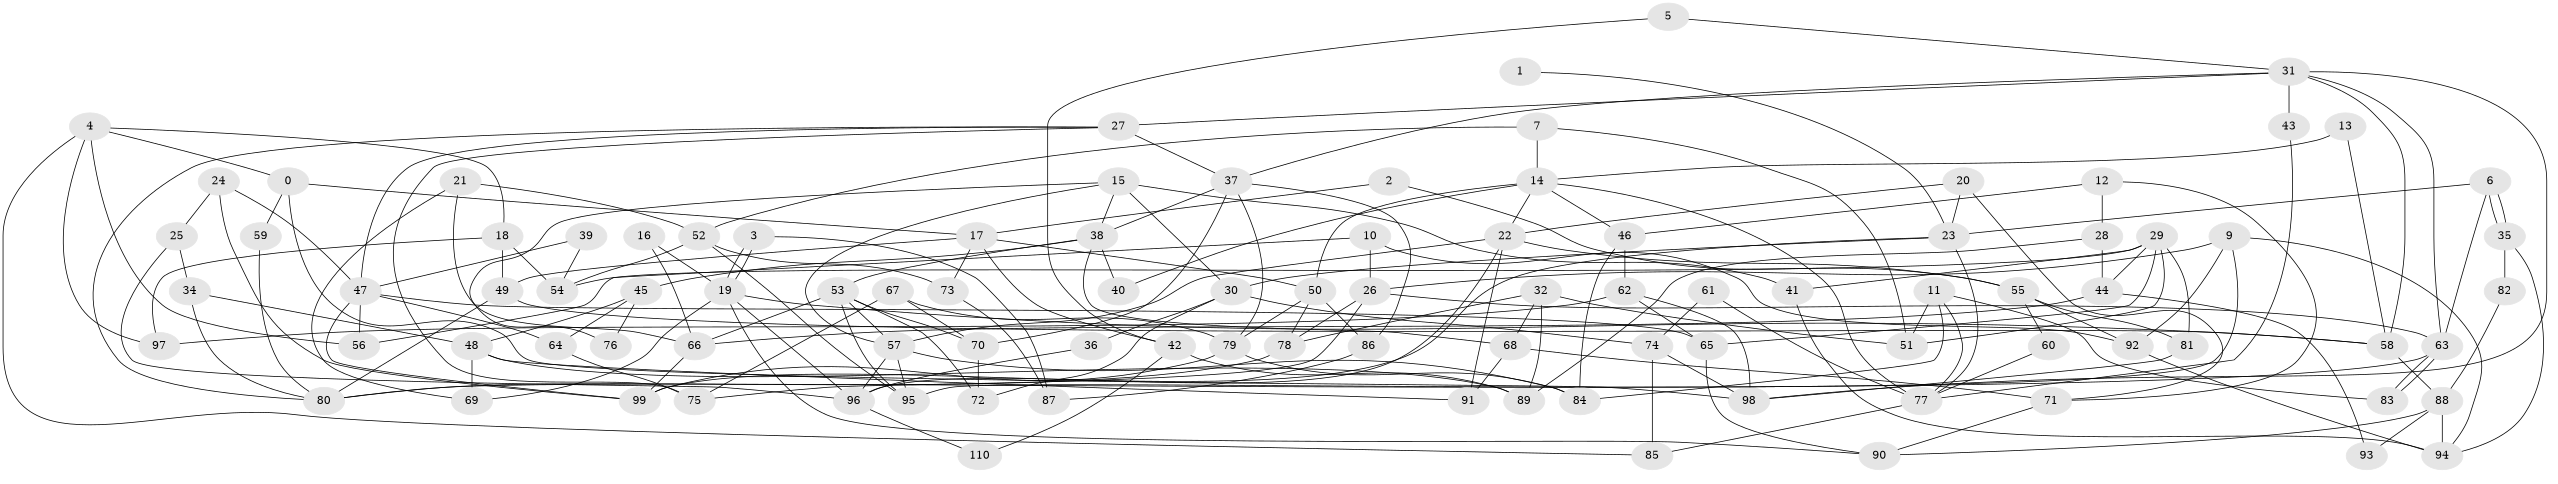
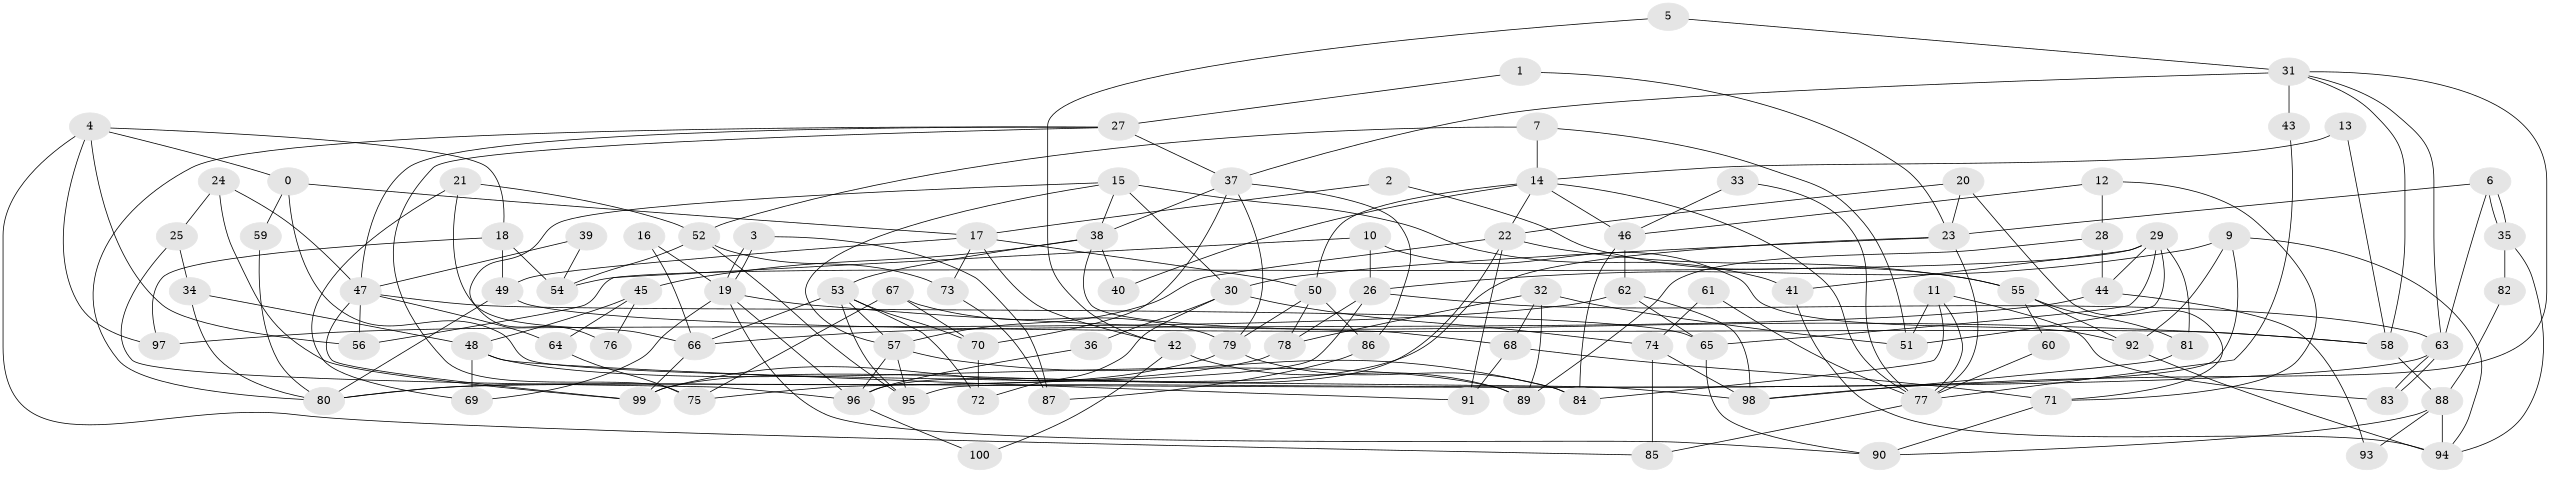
  graph {
    node [color=gray90 style=filled]
    1
    23
    27
    77
    30
    99
    47
    75
    37
    80
    2
    17
    55
    42
    50
    49
    73
    92
    81
    60
    3
    19
    87
    58
    69
    90
    96
    n28 [label=0]
    4
    18
    56
    85
    97
    59
    98
    54
    5
    31
    63
    43
    89
-   100 [label=110]
+   100
    6
    35
    94
    82
    83
    7
    14
    51
    52
    46
    22
    40
    95
    9
    26
    78
    10
    11
    84
    12
    28
    71
    44
    62
    13
    88
    57
    91
    79
    86
    15
    38
    41
    76
    36
    72
    74
    68
    45
    53
    16
    66
    20
    21
    24
    25
    34
    65
    64
    48
    70
    93
    29
    32
+   33
    39
    61
    67
    1 -- 23
-   31 -- 27
+   1 -- 27
    23 -- 77
    23 -- 30
    23 -- 99
    27 -- 47
    27 -- 75
    27 -- 37
    27 -- 80
    77 -- 85
    30 -- 36
    30 -- 72
    30 -- 74
    47 -- 99
    47 -- 56
    47 -- 65
    47 -- 64
    37 -- 79
    37 -- 86
    37 -- 38
    37 -- 70
    2 -- 17
    2 -- 55
    17 -- 42
    17 -- 50
    17 -- 49
    17 -- 73
    55 -- 92
    55 -- 81
    55 -- 60
    42 -- 89
    42 -- 100
    50 -- 78
    50 -- 79
    50 -- 86
    49 -- 80
    49 -- 58
    73 -- 87
    92 -- 94
    81 -- 98
    60 -- 77
    3 -- 19
    3 -- 19
    3 -- 87
    19 -- 58
    19 -- 69
    19 -- 90
    19 -- 96
    58 -- 88
    96 -- 100
    n28 -- 17
    n28 -- 59
    n28 -- 98
    4 -- n28
    4 -- 18
    4 -- 56
    4 -- 85
    4 -- 97
    18 -- 49
    18 -- 97
    18 -- 54
    59 -- 80
    5 -- 42
    5 -- 31
    31 -- 37
    31 -- 58
    31 -- 98
    31 -- 63
    31 -- 43
    63 -- 80
    63 -- 83
    63 -- 83
    43 -- 77
    6 -- 23
    6 -- 63
    6 -- 35
    6 -- 35
    35 -- 94
    35 -- 82
    82 -- 88
    7 -- 14
    7 -- 51
    7 -- 52
    14 -- 77
    14 -- 50
    14 -- 46
    14 -- 22
    14 -- 40
    52 -- 73
    52 -- 54
    52 -- 95
    46 -- 84
    46 -- 62
    22 -- 55
    22 -- 96
    22 -- 57
    22 -- 91
    9 -- 92
    9 -- 94
    9 -- 95
    9 -- 26
    26 -- 75
    26 -- 63
    26 -- 78
    78 -- 80
    10 -- 92
    10 -- 56
    10 -- 26
    11 -- 77
    11 -- 83
    11 -- 51
    11 -- 84
    12 -- 46
    12 -- 28
    12 -- 71
    28 -- 89
    28 -- 44
    71 -- 90
    44 -- 66
    44 -- 93
    62 -- 97
    62 -- 98
    62 -- 65
    13 -- 58
    13 -- 14
    88 -- 90
    88 -- 94
    88 -- 93
    57 -- 96
    57 -- 95
    57 -- 84
    79 -- 99
    79 -- 84
    86 -- 87
    15 -- 30
    15 -- 57
    15 -- 38
    15 -- 41
    15 -- 76
    38 -- 40
    38 -- 68
    38 -- 45
    38 -- 53
    41 -- 94
    36 -- 96
    74 -- 85
    74 -- 98
    68 -- 71
    68 -- 91
    45 -- 76
    45 -- 64
    45 -- 48
    53 -- 95
    53 -- 57
    53 -- 72
    53 -- 66
    53 -- 70
    16 -- 19
    16 -- 66
    66 -- 99
    20 -- 23
    20 -- 22
    20 -- 71
    21 -- 69
    21 -- 52
    21 -- 66
    24 -- 99
    24 -- 47
    24 -- 25
    25 -- 96
    25 -- 34
    34 -- 80
    34 -- 48
    65 -- 90
    64 -- 75
    48 -- 69
    48 -- 89
    48 -- 91
    70 -- 72
    29 -- 81
    29 -- 54
    29 -- 51
    29 -- 44
    29 -- 41
    29 -- 65
    32 -- 89
    32 -- 51
    32 -- 78
    32 -- 68
+   33 -- 77
+   33 -- 46
    39 -- 47
    39 -- 54
    61 -- 77
    61 -- 74
    67 -- 75
    67 -- 79
    67 -- 70
  }
